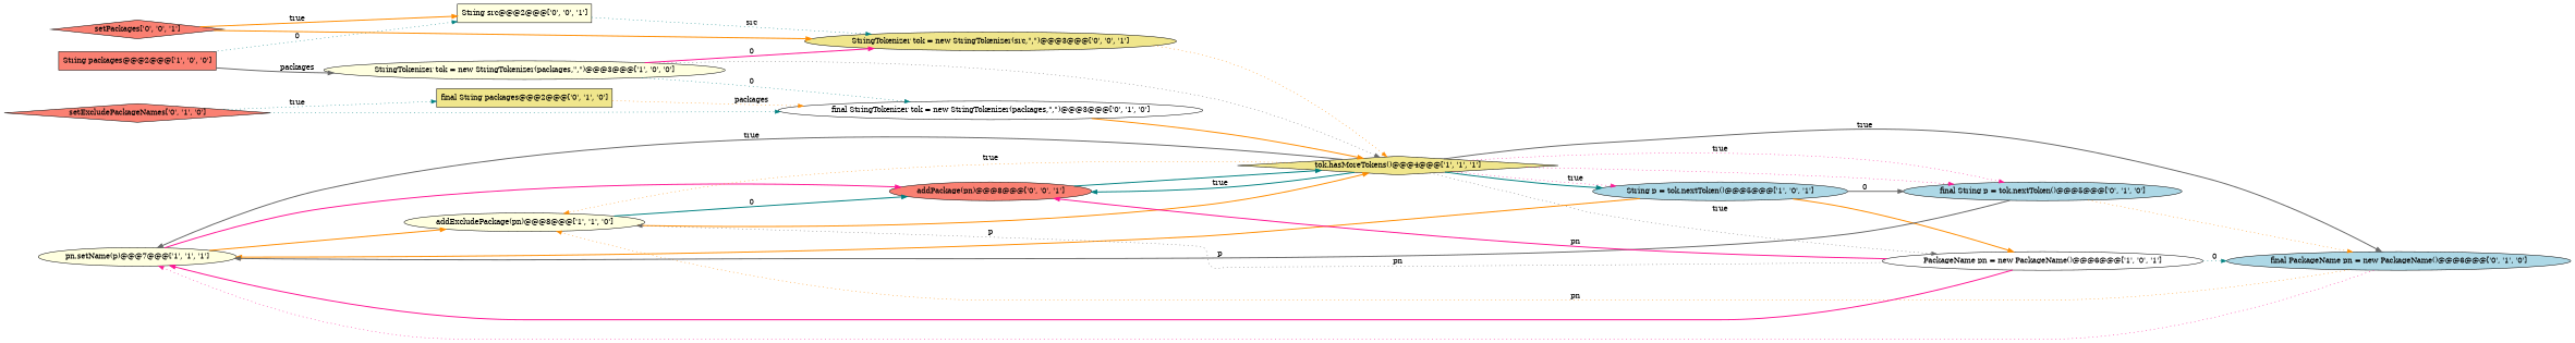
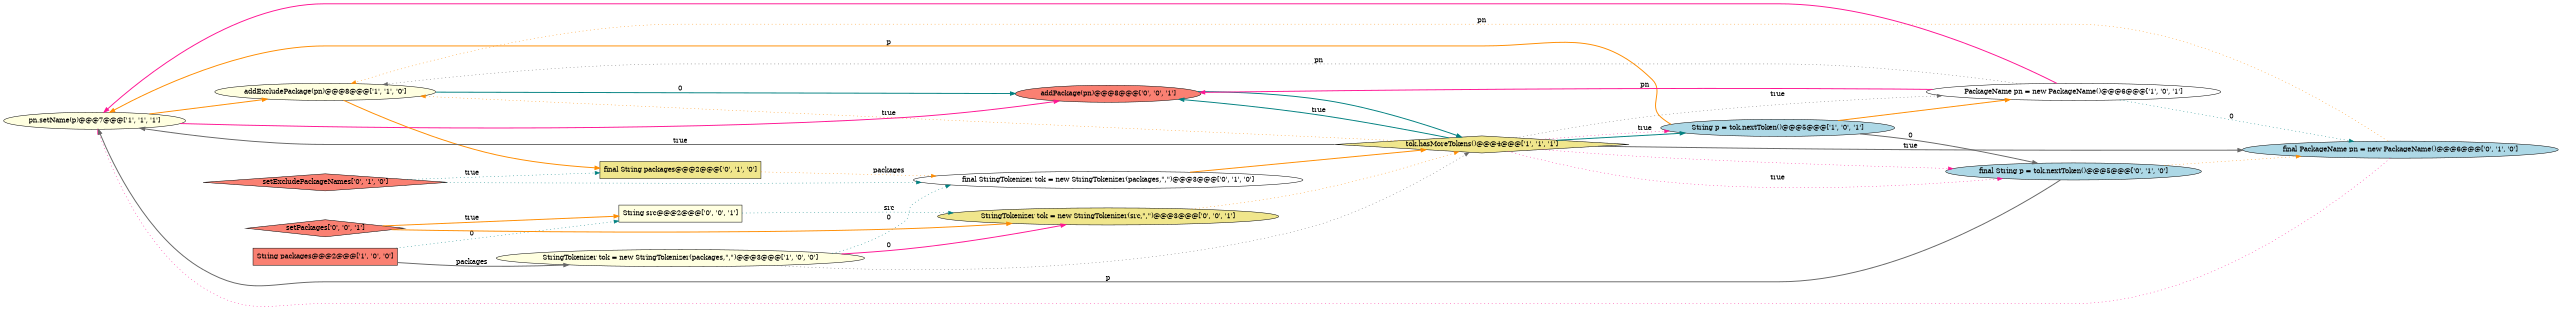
  digraph {
    rankdir=LR
    node [fillcolor=lightyellow shape=ellipse style=filled]
    edge [color=darkorange style=bold]
    n1 [label="pn.setName(p)@@@7@@@['1', '1', '1']"]
    n2 [label="addExcludePackage(pn)@@@8@@@['1', '1', '0']"]
    n3 [fillcolor=salmon label="addPackage(pn)@@@8@@@['0', '0', '1']"]
    n4 [fillcolor=khaki label="tok.hasMoreTokens()@@@4@@@['1', '1', '1']" shape=diamond]
    n5 [label="String src@@@2@@@['0', '0', '1']" shape=box]
    n6 [fillcolor=khaki label="StringTokenizer tok = new StringTokenizer(src,\",\")@@@3@@@['0', '0', '1']"]
    n7 [fillcolor=salmon label="String packages@@@2@@@['1', '0', '0']" shape=box]
    n8 [label="StringTokenizer tok = new StringTokenizer(packages,\",\")@@@3@@@['1', '0', '0']"]
    n9 [fillcolor=white label="final StringTokenizer tok = new StringTokenizer(packages,\",\")@@@3@@@['0', '1', '0']"]
    n10 [fillcolor=khaki label="final String packages@@@2@@@['0', '1', '0']" shape=box]
    n11 [fillcolor=lightblue label="String p = tok.nextToken()@@@5@@@['1', '0', '1']"]
    n12 [fillcolor=lightblue label="final PackageName pn = new PackageName()@@@6@@@['0', '1', '0']"]
    n13 [fillcolor=lightblue label="final String p = tok.nextToken()@@@5@@@['0', '1', '0']"]
    n14 [fillcolor=white label="PackageName pn = new PackageName()@@@6@@@['1', '0', '1']"]
    n15 [fillcolor=salmon label="setExcludePackageNames['0', '1', '0']" shape=diamond]
    n16 [fillcolor=salmon label="setPackages['0', '0', '1']" shape=diamond]
    n1 -> n2
    n1 -> n3 [color=deeppink]
    n2 -> n3 [color=teal label=0]
-   n2 -> n4
+   n2 -> n10
    n3 -> n4 [color=teal]
    n4 -> n1 [color=gray40 label=true]
    n4 -> n2 [label=true style=dotted]
    n4 -> n3 [color=teal label=true]
    n4 -> n11 [color=deeppink label=true style=dotted]
    n4 -> n11 [color=teal]
    n4 -> n12 [color=gray40 label=true]
    n4 -> n13 [color=deeppink label=true style=dotted]
    n4 -> n13 [color=deeppink style=dotted]
    n4 -> n14 [color=gray40 label=true style=dotted]
    n5 -> n6 [color=teal label=src style=dotted]
    n6 -> n4 [style=dotted]
    n7 -> n5 [color=teal label=0 style=dotted]
    n7 -> n8 [color=gray40 label=packages]
    n8 -> n4 [color=gray40 style=dotted]
    n8 -> n6 [color=deeppink label=0]
    n8 -> n9 [color=teal label=0 style=dotted]
    n9 -> n4
    n10 -> n9 [label=packages style=dotted]
    n11 -> n1 [label=p]
    n11 -> n13 [color=gray40 label=0]
    n11 -> n14
    n12 -> n1 [color=deeppink style=dotted]
    n12 -> n2 [label=pn style=dotted]
    n13 -> n1 [color=gray40 label=p]
    n13 -> n12 [style=dotted]
    n14 -> n1 [color=deeppink]
    n14 -> n2 [color=gray40 label=pn style=dotted]
    n14 -> n3 [color=deeppink label=pn]
    n14 -> n12 [color=teal label=0 style=dotted]
    n15 -> n9 [color=teal style=dotted]
    n15 -> n10 [color=teal label=true style=dotted]
    n16 -> n5 [label=true]
    n16 -> n6
  }
